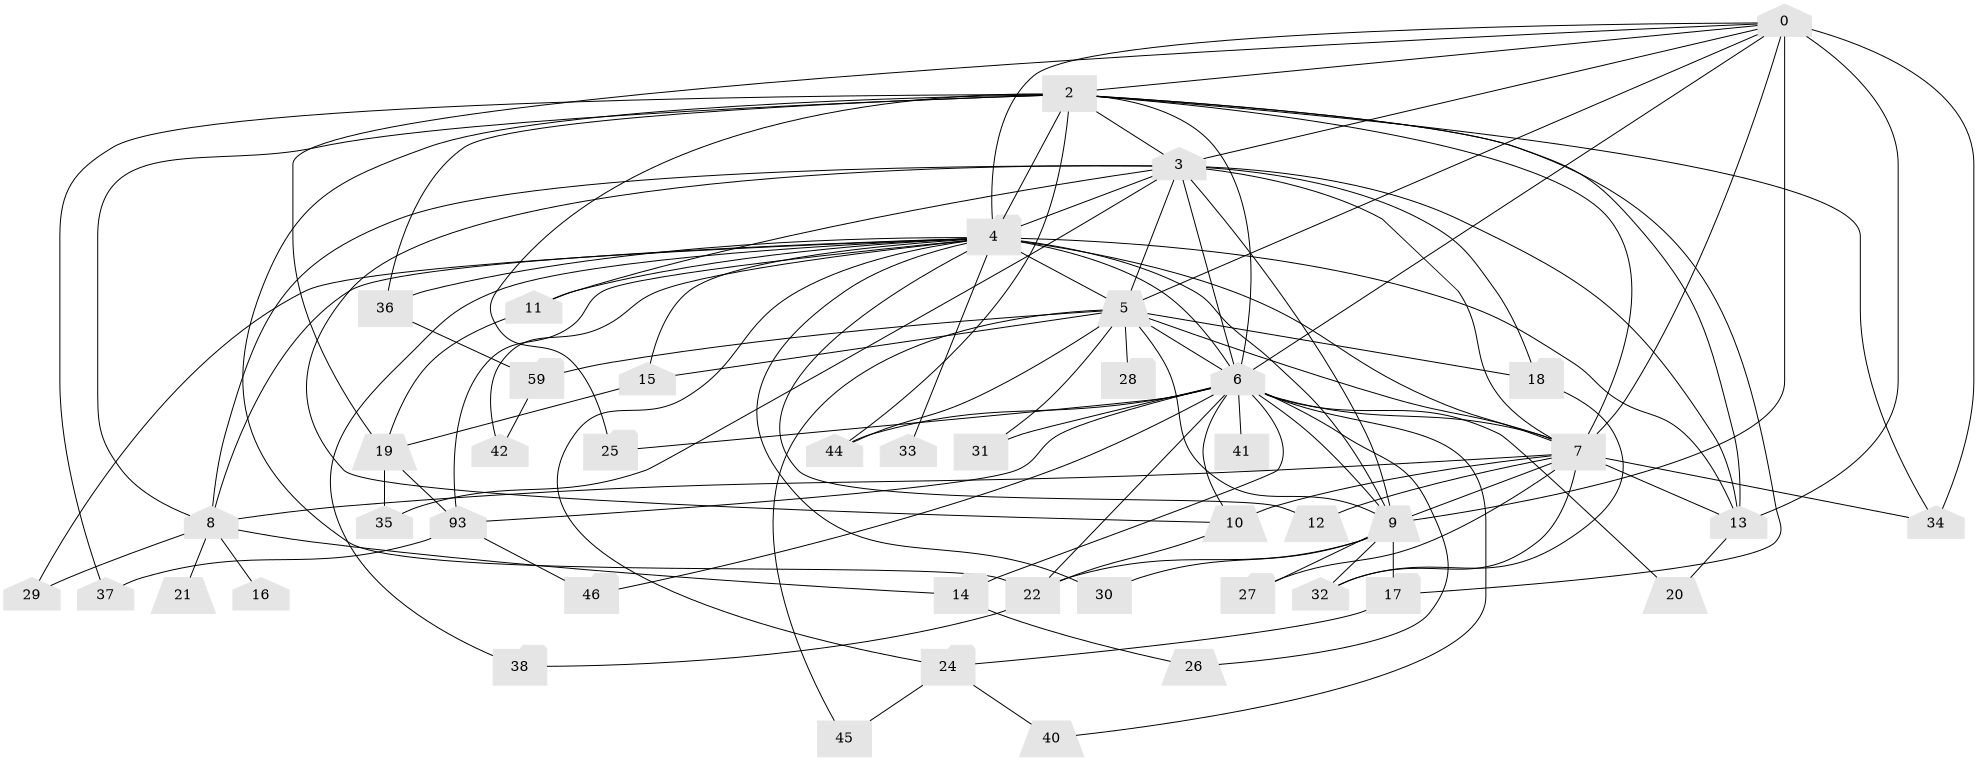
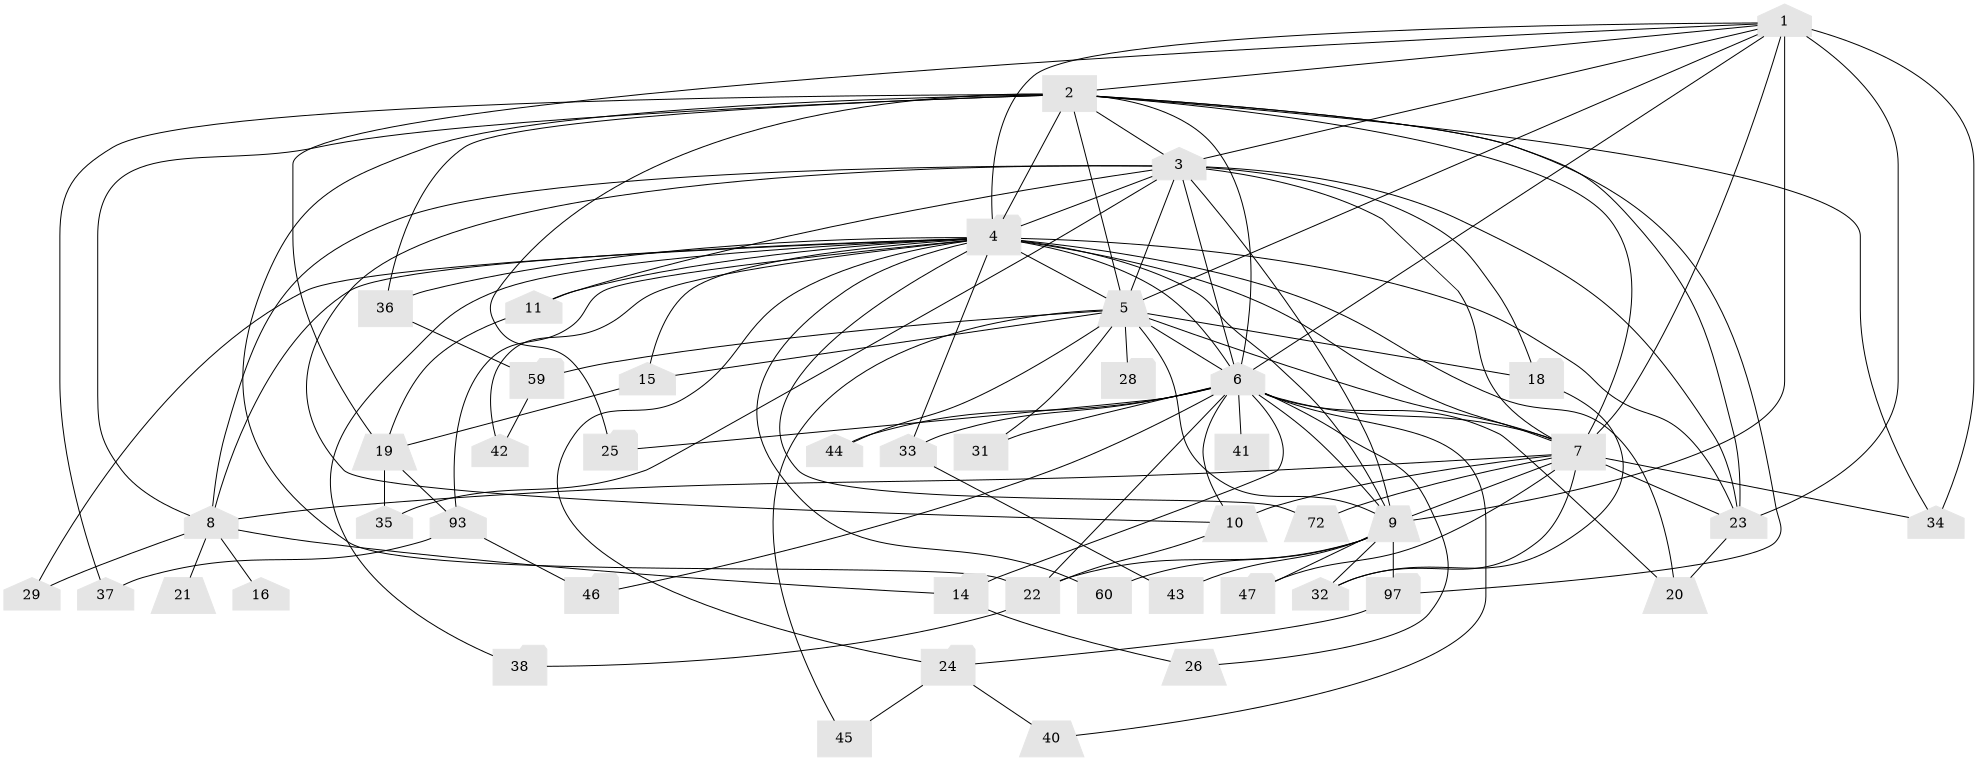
  graph {
    node [color=gray90 shape=house style=filled]
    edge [weight=1.0]
    2 [shape=box]
-   1 [label=0]
+   1
    3
    4 [shape=folder]
    5 [shape=trapezium]
    6
    7 [shape=box]
    9 [shape=trapezium]
-   13
+   13 [label=23]
    19 [shape=trapezium]
    34
    8
-   17 [shape=folder]
+   17 [shape=folder label=97]
    22 [shape=box]
    25 [shape=folder]
    36 [shape=box]
    37
    10 [shape=trapezium]
    11
    18 [shape=folder]
    35
-   12 [shape=trapezium]
+   12 [shape=trapezium label=72]
    15
    20 [shape=trapezium]
    n25 [label=93]
    24 [shape=folder]
    29
-   30 [shape=box]
+   30 [shape=box label=60]
    33
    38 [shape=folder]
    42
    28 [shape=folder]
    31 [shape=box]
    n34 [label=59 shape=folder]
    44
    45 [shape=box]
    14 [shape=folder]
    26 [shape=trapezium]
    40 [shape=trapezium]
    41 [shape=box]
    46 [shape=folder]
-   27 [shape=folder]
+   27 [shape=folder label=47]
    32
+   43 [shape=box]
    16
    21 [shape=trapezium]
    2 -- 3 [weight=4.0]
    2 -- 4 [weight=10.0]
-   2 -- 44 [weight=2.0]
+   2 -- 5 [weight=2.0]
    2 -- 6 [weight=2.0]
    2 -- 7 [weight=3.0]
    2 -- 13
    2 -- 34
    2 -- 8
    2 -- 17
    2 -- 22
    2 -- 25
    2 -- 36
    2 -- 37
    1 -- 2 [weight=2.0]
    1 -- 3 [weight=3.0]
    1 -- 4 [weight=4.0]
    1 -- 5
    1 -- 6
    1 -- 7
    1 -- 9 [weight=14.0]
    1 -- 13
    1 -- 19 [weight=2.0]
    1 -- 34
    3 -- 4 [weight=4.0]
    3 -- 5 [weight=3.0]
    3 -- 6 [weight=2.0]
    3 -- 7 [weight=2.0]
    3 -- 9 [weight=2.0]
    3 -- 13
    3 -- 8 [weight=2.0]
    3 -- 10
    3 -- 11
    3 -- 18
    3 -- 35
    4 -- 5 [weight=2.0]
    4 -- 6 [weight=3.0]
    4 -- 7 [weight=3.0]
    4 -- 9 [weight=2.0]
    4 -- 13
    4 -- 8
    4 -- 36
    4 -- 11 [weight=3.0]
    4 -- 12 [weight=3.0]
    4 -- 15
+   4 -- 20
    4 -- n25
    4 -- 24
    4 -- 29
    4 -- 30
    4 -- 33
    4 -- 38
    4 -- 42
    5 -- 6
    5 -- 7
    5 -- 9 [weight=4.0]
    5 -- 18
    5 -- 15
    5 -- 28
    5 -- 31
    5 -- n34
    5 -- 44
    5 -- 45
    6 -- 7
    6 -- 9
    6 -- 22 [weight=2.0]
    6 -- 25
    6 -- 10 [weight=2.0]
    6 -- 20
-   6 -- n25
+   6 -- 33
    6 -- 31
    6 -- 44
    6 -- 14
    6 -- 26
    6 -- 40
    6 -- 41
    6 -- 46
    7 -- 9
    7 -- 13
    7 -- 34
    7 -- 8
    7 -- 10
    7 -- 12 [weight=2.0]
    7 -- 27
    7 -- 32
    9 -- 17
    9 -- 22
    9 -- 30
    9 -- 27
    9 -- 32
+   9 -- 43
    13 -- 20
    19 -- 35
    19 -- n25
    8 -- 29
    8 -- 14
    8 -- 16
    8 -- 21 [weight=2.0]
    17 -- 24
    22 -- 38
    36 -- n34
    10 -- 22
    11 -- 19
    18 -- 32
    15 -- 19
    n25 -- 37
    n25 -- 46
    24 -- 45
    24 -- 40
+   33 -- 43
    n34 -- 42
    14 -- 26
  }
